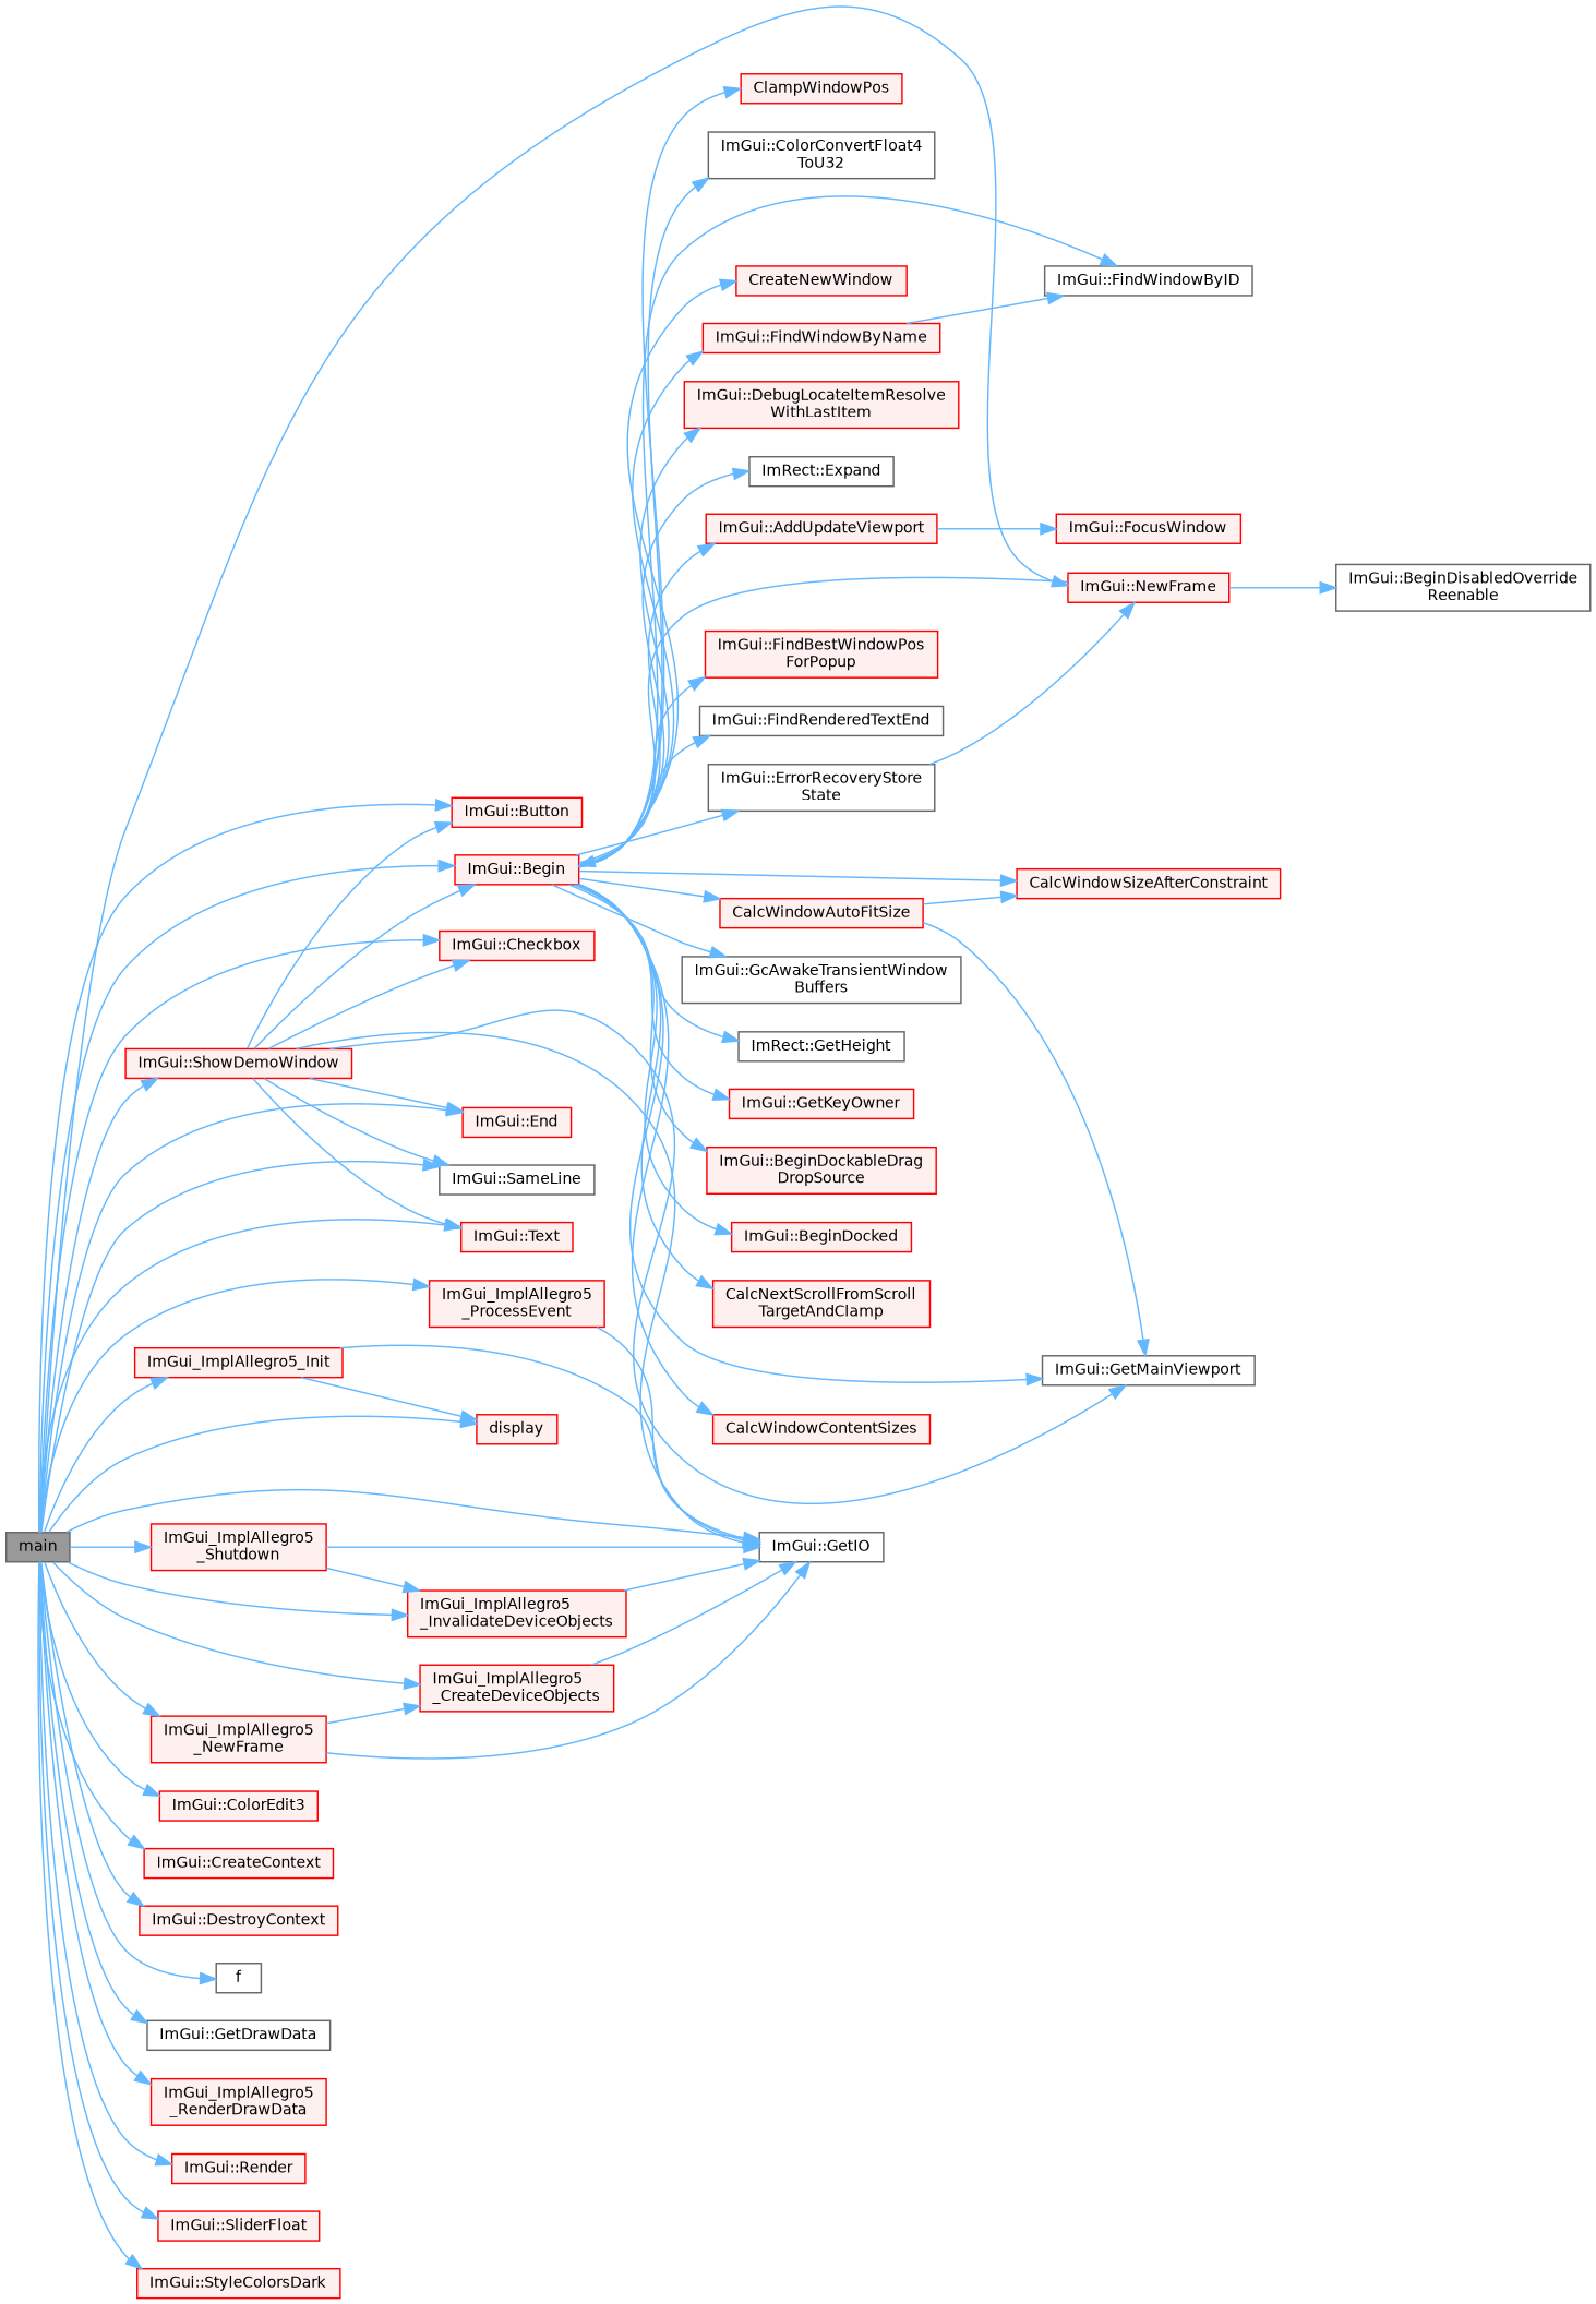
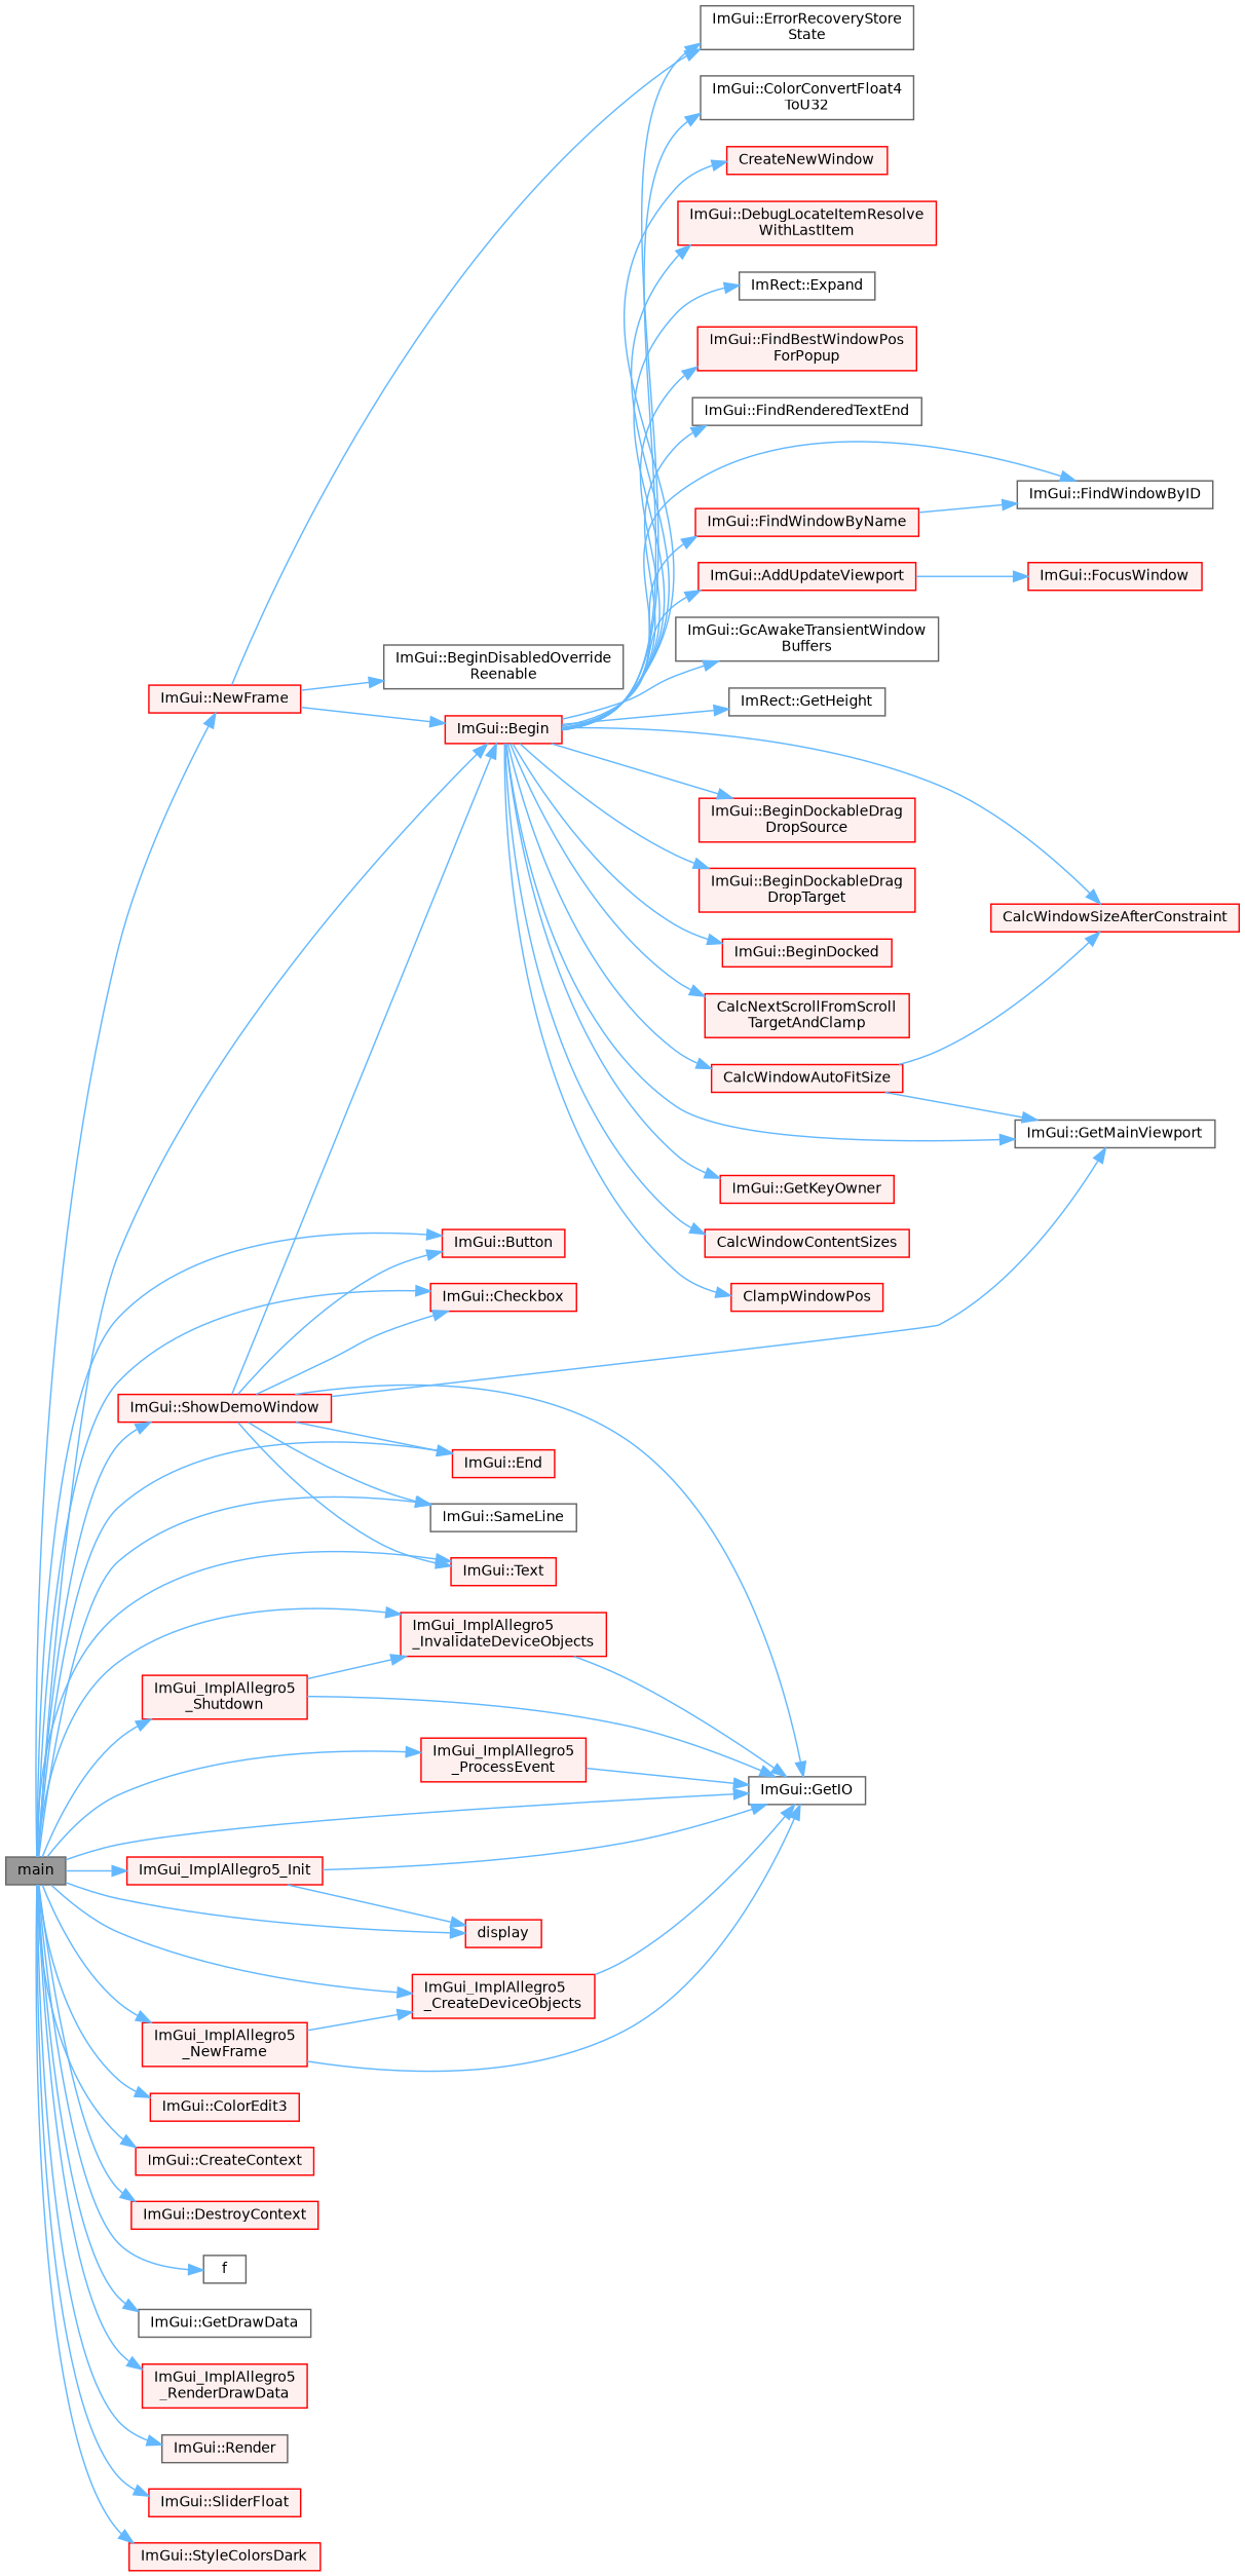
  digraph {
    rankdir=LR
    node [color=red fillcolor="#FFF0F0" fontname=Helvetica fontsize=10 shape=box style=filled]
    edge [color=steelblue1 fontname=Helvetica fontsize=10 labelfontname=Helvetica labelfontsize=10 style=solid]
    n1 [color=gray40 fillcolor=grey60 fontcolor=black height=0.2 label=main width=0.4]
    n2 [height=0.2 label="ImGui::Begin" width=0.4]
    n3 [height=0.2 label="ImGui::Button" width=0.4]
    n4 [height=0.2 label="ImGui::Checkbox" width=0.4]
    n5 [height=0.2 label="ImGui::ColorEdit3" width=0.4]
    n6 [height=0.2 label="ImGui::CreateContext" width=0.4]
    n7 [height=0.2 label="ImGui::DestroyContext" width=0.4]
    n8 [height=0.2 label=display width=0.4]
    n9 [height=0.2 label="ImGui::End" width=0.4]
    n10 [color=grey40 fillcolor=white height=0.2 label=f width=0.4]
    n11 [color=grey40 fillcolor=white height=0.2 label="ImGui::GetDrawData" width=0.4]
    n12 [color=grey40 fillcolor=white height=0.2 label="ImGui::GetIO" width=0.4]
    n13 [height=0.2 label="ImGui_ImplAllegro5\l_CreateDeviceObjects" width=0.4]
    n14 [height=0.2 label=ImGui_ImplAllegro5_Init width=0.4]
    n15 [height=0.2 label="ImGui_ImplAllegro5\l_InvalidateDeviceObjects" width=0.4]
    n16 [height=0.2 label="ImGui_ImplAllegro5\l_NewFrame" width=0.4]
    n17 [height=0.2 label="ImGui_ImplAllegro5\l_ProcessEvent" width=0.4]
    n18 [height=0.2 label="ImGui_ImplAllegro5\l_RenderDrawData" width=0.4]
    n19 [height=0.2 label="ImGui_ImplAllegro5\l_Shutdown" width=0.4]
    n20 [height=0.2 label="ImGui::NewFrame" width=0.4]
-   n21 [height=0.2 label="ImGui::Render" width=0.4]
+   n21 [color=grey40 height=0.2 label="ImGui::Render" width=0.4]
    n22 [color=grey40 fillcolor=white height=0.2 label="ImGui::SameLine" width=0.4]
    n23 [height=0.2 label="ImGui::ShowDemoWindow" width=0.4]
    n24 [height=0.2 label="ImGui::Text" width=0.4]
    n25 [height=0.2 label="ImGui::SliderFloat" width=0.4]
    n26 [height=0.2 label="ImGui::StyleColorsDark" width=0.4]
    n27 [height=0.2 label="ImGui::AddUpdateViewport" width=0.4]
    n28 [height=0.2 label="ImGui::BeginDockableDrag\lDropSource" width=0.4]
+   n29 [height=0.2 label="ImGui::BeginDockableDrag\lDropTarget" width=0.4]
    n30 [height=0.2 label="ImGui::BeginDocked" width=0.4]
    n31 [height=0.2 label="CalcNextScrollFromScroll\lTargetAndClamp" width=0.4]
    n32 [height=0.2 label=CalcWindowAutoFitSize width=0.4]
    n33 [height=0.2 label=CalcWindowSizeAfterConstraint width=0.4]
    n34 [color=grey40 fillcolor=white height=0.2 label="ImGui::GetMainViewport" width=0.4]
    n35 [height=0.2 label=CalcWindowContentSizes width=0.4]
    n36 [height=0.2 label=ClampWindowPos width=0.4]
    n37 [color=grey40 fillcolor=white height=0.2 label="ImGui::ColorConvertFloat4\lToU32" width=0.4]
    n38 [height=0.2 label=CreateNewWindow width=0.4]
    n39 [height=0.2 label="ImGui::DebugLocateItemResolve\lWithLastItem" width=0.4]
    n40 [color=grey40 fillcolor=white height=0.2 label="ImGui::ErrorRecoveryStore\lState" width=0.4]
    n41 [color=grey40 fillcolor=white height=0.2 label="ImRect::Expand" width=0.4]
    n42 [height=0.2 label="ImGui::FindBestWindowPos\lForPopup" width=0.4]
    n43 [color=grey40 fillcolor=white height=0.2 label="ImGui::FindRenderedTextEnd" width=0.4]
    n44 [color=grey40 fillcolor=white height=0.2 label="ImGui::FindWindowByID" width=0.4]
    n45 [height=0.2 label="ImGui::FindWindowByName" width=0.4]
    n46 [color=grey40 fillcolor=white height=0.2 label="ImGui::GcAwakeTransientWindow\lBuffers" width=0.4]
    n47 [color=grey40 fillcolor=white height=0.2 label="ImRect::GetHeight" width=0.4]
    n48 [height=0.2 label="ImGui::GetKeyOwner" width=0.4]
    n49 [color=grey40 fillcolor=white height=0.2 label="ImGui::BeginDisabledOverride\lReenable" width=0.4]
    n50 [height=0.2 label="ImGui::FocusWindow" width=0.4]
    n1 -> n2
    n1 -> n3
    n1 -> n4
    n1 -> n5
    n1 -> n6
    n1 -> n7
    n1 -> n8
    n1 -> n9
    n1 -> n10
    n1 -> n11
    n1 -> n12
    n1 -> n13
    n1 -> n14
    n1 -> n15
    n1 -> n16
    n1 -> n17
    n1 -> n18
    n1 -> n19
    n1 -> n20
    n1 -> n21
    n1 -> n22
    n1 -> n23
    n1 -> n24
    n1 -> n25
    n1 -> n26
    n2 -> n27
    n2 -> n28
+   n2 -> n29
    n2 -> n30
    n2 -> n31
    n2 -> n32
    n2 -> n33
    n2 -> n34
    n2 -> n35
    n2 -> n36
    n2 -> n37
    n2 -> n38
    n2 -> n39
    n2 -> n40
    n2 -> n41
    n2 -> n42
    n2 -> n43
    n2 -> n44
    n2 -> n45
    n2 -> n46
    n2 -> n47
    n2 -> n48
    n13 -> n12
    n14 -> n8
    n14 -> n12
    n15 -> n12
    n16 -> n12
    n16 -> n13
    n17 -> n12
    n19 -> n12
    n19 -> n15
    n20 -> n2
-   n40 -> n20
+   n20 -> n40
    n20 -> n49
    n23 -> n2
    n23 -> n3
    n23 -> n4
    n23 -> n9
    n23 -> n12
    n23 -> n22
    n23 -> n24
    n23 -> n34
    n27 -> n50
    n32 -> n33
    n32 -> n34
    n45 -> n44
  }
